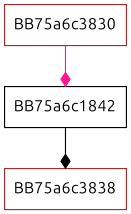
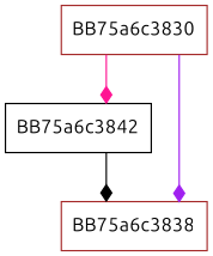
  digraph {
    fontname=Ubuntu
    splines=ortho
    node [color=brown fontname=Ubuntu shape=box]
    edge [arrowhead=diamond fontname=Ubuntu style=solid]
-   BB75a6c3842 [color=black label=BB75a6c1842]
+   BB75a6c3842 [color=black]
    BB75a6c3830
    BB75a6c3838
    BB75a6c3842 -> BB75a6c3838 [color=black]
    BB75a6c3830 -> BB75a6c3842 [color=deeppink]
+   BB75a6c3830 -> BB75a6c3838 [color=purple]
  }
